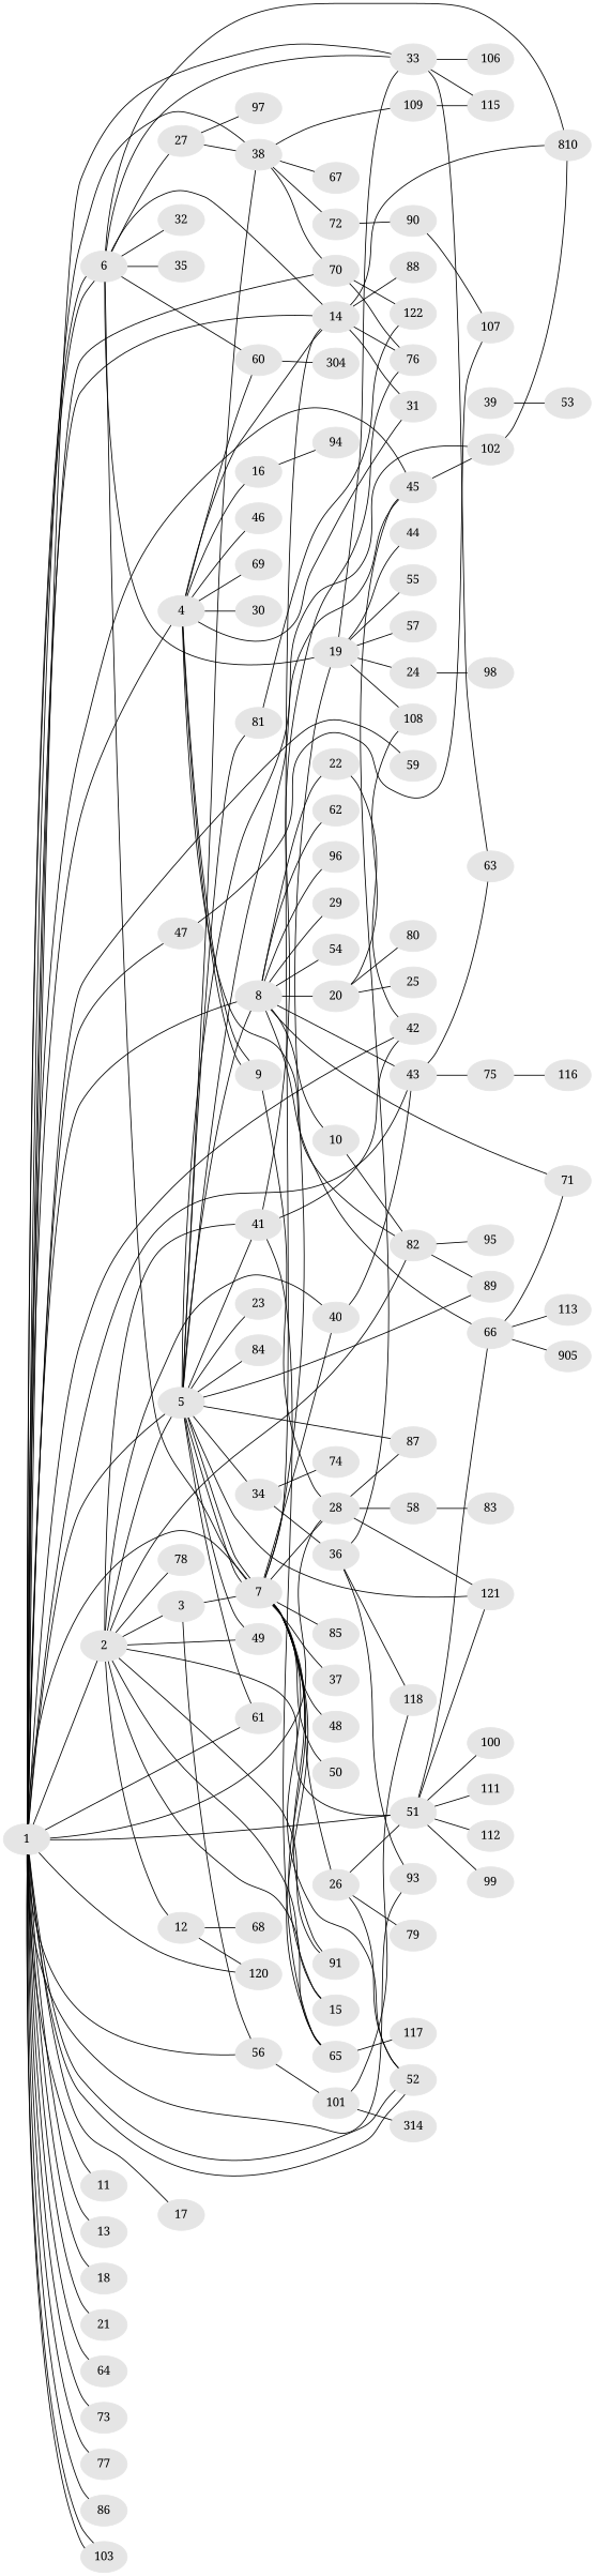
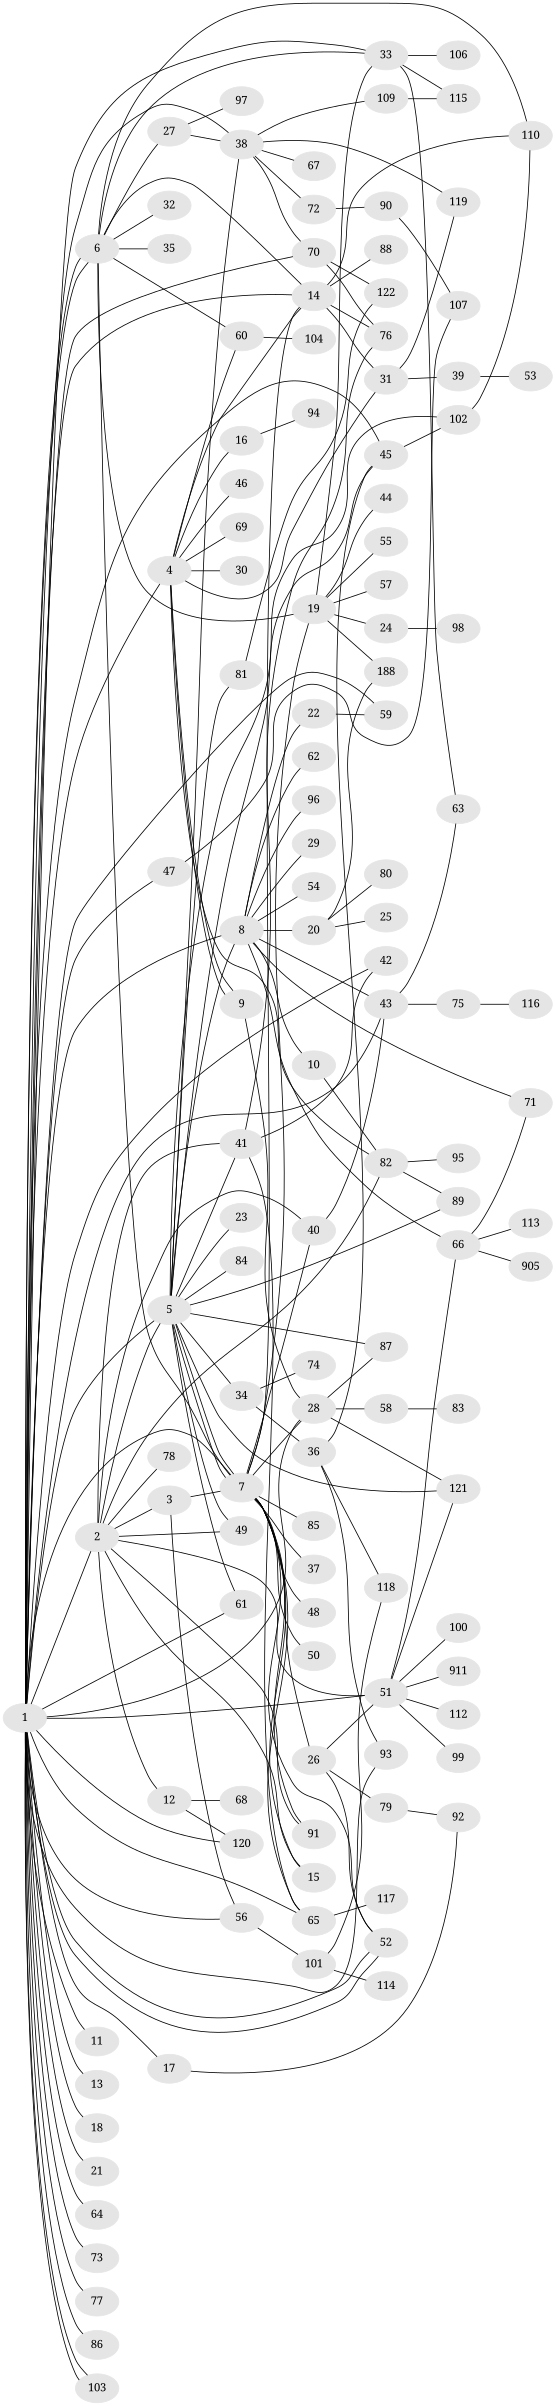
  graph {
    fontname="Noto Serif"
    rankdir=LR
    node [color=gray90 fontname="Noto Serif" style=filled]
    edge [fontname="Noto Serif"]
    1
    2
    4
    5
    6
    7
    8
    11
    13
    14
    17
    18
    21
    28
    33
    38
    42
    43
    45
    47
    51
    52
    56
    59
    61
    64
    65
    70
    73
    77
    86
    93
    103
    120
    3
    12
    15
    40
    41
    49
    78
    82
    91
    9
    16
    30
    31
    46
    60
    69
    23
    34
    81
    84
    87
    89
    102
    121
    19
    27
    32
    35
-   110 [label=810]
+   110
    26
    37
    48
    50
    85
    10
    20
    22
    29
    54
    62
    66
    71
    96
    76
    88
+   92
    58
    63
    106
    115
+   119
    67
    72
    109
    75
    107
    99
    100
-   111
+   111 [label=911]
    112
    101
    117
    122
    68
    95
    94
    39
-   104 [label=304]
+   104
    36
    74
    24
    44
    55
    57
-   108
+   108 [label=188]
    97
    79
    25
    80
    n114 [label=905]
    113
    98
    83
    53
    118
    90
    116
-   114 [label=314]
+   114
    1 -- 2
    1 -- 4
    1 -- 5
    1 -- 6
    1 -- 6
    1 -- 7
    1 -- 8
    1 -- 11
    1 -- 13
    1 -- 14
    1 -- 17
    1 -- 18
    1 -- 21
    1 -- 28
    1 -- 33
    1 -- 38
    1 -- 42
    1 -- 43
    1 -- 45
    1 -- 47
    1 -- 51
    1 -- 52
    1 -- 52
    1 -- 56
    1 -- 59
    1 -- 61
    1 -- 64
-   2 -- 65
+   1 -- 65
    1 -- 70
    1 -- 73
    1 -- 77
    1 -- 86
    1 -- 93
    1 -- 103
    1 -- 103
    1 -- 120
    2 -- 5
    2 -- 51
    2 -- 3
    2 -- 12
    2 -- 15
    2 -- 40
    2 -- 41
    2 -- 49
    2 -- 78
    2 -- 82
    2 -- 91
    4 -- 14
    4 -- 82
    4 -- 9
    4 -- 9
    4 -- 16
    4 -- 30
    4 -- 31
    4 -- 46
    4 -- 60
    4 -- 69
    5 -- 7
    5 -- 7
    5 -- 8
    5 -- 38
    5 -- 45
    5 -- 61
    5 -- 41
    5 -- 49
    5 -- 23
    5 -- 34
    5 -- 81
    5 -- 84
    5 -- 87
    5 -- 89
    5 -- 102
    5 -- 121
    6 -- 7
    6 -- 14
    6 -- 33
    6 -- 60
    6 -- 19
    6 -- 27
    6 -- 32
    6 -- 35
    6 -- 110
    7 -- 14
    7 -- 28
    7 -- 52
    7 -- 65
    7 -- 15
    7 -- 40
    7 -- 91
    7 -- 19
    7 -- 26
    7 -- 37
    7 -- 48
    7 -- 50
    7 -- 85
    8 -- 43
    8 -- 10
    8 -- 20
    8 -- 22
    8 -- 29
    8 -- 54
    8 -- 62
    8 -- 66
    8 -- 71
    8 -- 96
    14 -- 31
    14 -- 110
    14 -- 76
    14 -- 88
+   17 -- 92
    28 -- 87
    28 -- 121
    28 -- 58
    33 -- 63
    33 -- 106
    33 -- 115
    38 -- 70
+   38 -- 119
    38 -- 67
    38 -- 72
    38 -- 109
    43 -- 63
    43 -- 75
    45 -- 102
    47 -- 107
    51 -- 121
    51 -- 66
    51 -- 99
    51 -- 100
    51 -- 111
    51 -- 112
    56 -- 101
    65 -- 117
    70 -- 76
    70 -- 122
    3 -- 7
    3 -- 56
    12 -- 120
    12 -- 68
    40 -- 43
    41 -- 42
    41 -- 65
    41 -- 76
    82 -- 89
    82 -- 95
    9 -- 28
    16 -- 94
+   31 -- 119
+   31 -- 39
    60 -- 104
    34 -- 36
    34 -- 74
    81 -- 122
    102 -- 110
    19 -- 33
    19 -- 24
    19 -- 44
    19 -- 55
    19 -- 57
    19 -- 108
    27 -- 38
    27 -- 97
    26 -- 51
    26 -- 52
    26 -- 79
    10 -- 82
    20 -- 108
    20 -- 25
    20 -- 80
-   22 -- 42
+   22 -- 59
    66 -- 71
    66 -- n114
    66 -- 113
    58 -- 83
    72 -- 90
    109 -- 115
    75 -- 116
    101 -- 118
    101 -- 114
    39 -- 53
    36 -- 45
    36 -- 93
    36 -- 118
    24 -- 98
+   79 -- 92
    90 -- 107
  }
